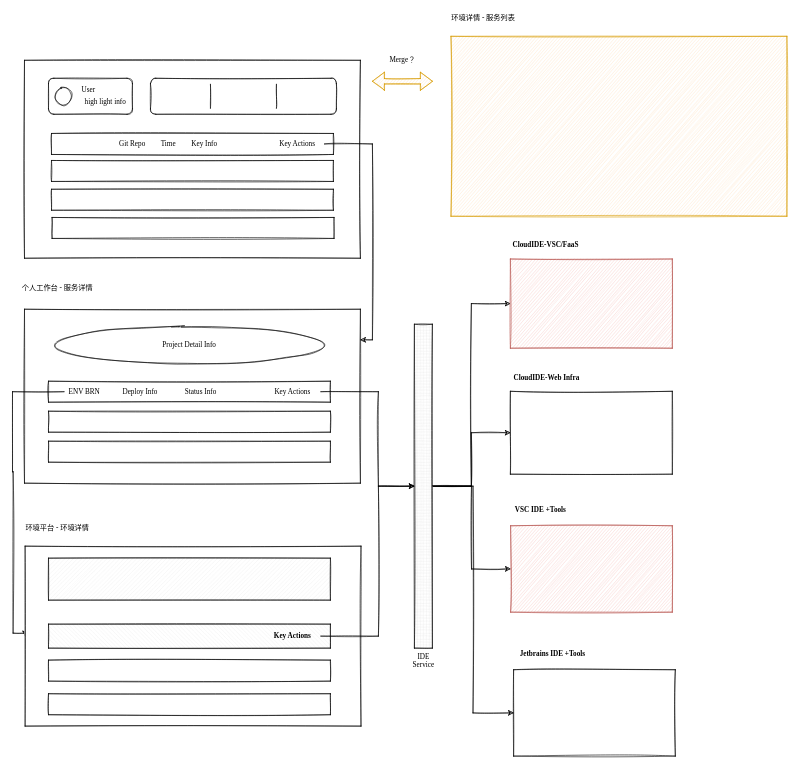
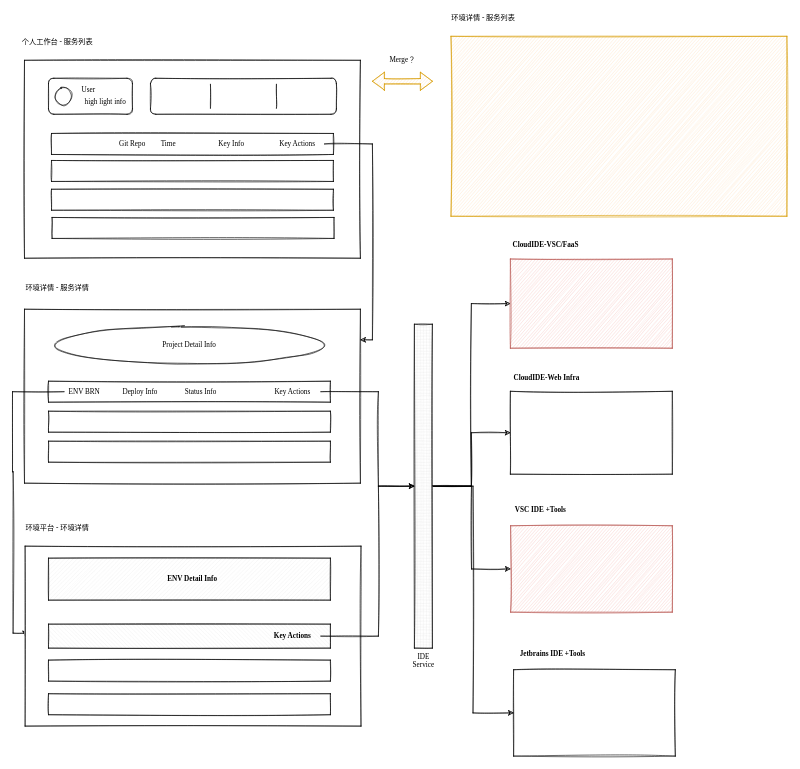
  <mxCell id="0" />
  <mxCell id="1" parent="0" />
  <mxCell id="2" value="" style="rounded=0;whiteSpace=wrap;html=1;sketch=1;" vertex="1" parent="1"><mxGeometry x="40" y="100" width="560" height="330" as="geometry" /></mxCell>
+ <mxCell id="3" value="个人工作台 - 服务列表" style="text;html=1;strokeColor=none;fillColor=none;align=center;verticalAlign=middle;whiteSpace=wrap;rounded=0;sketch=1;fontFamily=Comic Sans MS;" vertex="1" parent="1"><mxGeometry x="30" y="60" width="130" height="20" as="geometry" /></mxCell>
  <mxCell id="4" value="" style="rounded=1;whiteSpace=wrap;html=1;sketch=1;fontFamily=hannotateSC-W5;" vertex="1" parent="1"><mxGeometry x="80" y="130" width="140" height="60" as="geometry" /></mxCell>
  <mxCell id="5" value="" style="ellipse;whiteSpace=wrap;html=1;aspect=fixed;sketch=1;fontFamily=hannotateSC-W5;" vertex="1" parent="1"><mxGeometry x="90" y="145" width="30" height="30" as="geometry" /></mxCell>
  <mxCell id="6" value="User" style="text;html=1;strokeColor=none;fillColor=none;align=center;verticalAlign=middle;whiteSpace=wrap;rounded=0;sketch=1;fontFamily=Comic Sans MS;" vertex="1" parent="1"><mxGeometry x="127" y="140" width="40" height="20" as="geometry" /></mxCell>
  <mxCell id="7" value="high light info" style="text;html=1;strokeColor=none;fillColor=none;align=center;verticalAlign=middle;whiteSpace=wrap;rounded=0;sketch=1;fontFamily=Comic Sans MS;" vertex="1" parent="1"><mxGeometry x="130" y="160" width="90" height="20" as="geometry" /></mxCell>
  <mxCell id="8" value="" style="rounded=1;whiteSpace=wrap;html=1;sketch=1;fontFamily=hannotateSC-W5;" vertex="1" parent="1"><mxGeometry x="250" y="130" width="310" height="60" as="geometry" /></mxCell>
  <mxCell id="9" value="" style="rounded=0;whiteSpace=wrap;html=1;sketch=1;fontFamily=hannotateSC-W5;" vertex="1" parent="1"><mxGeometry x="85" y="222" width="470" height="35" as="geometry" /></mxCell>
  <mxCell id="10" value="" style="rounded=0;whiteSpace=wrap;html=1;sketch=1;fontFamily=hannotateSC-W5;" vertex="1" parent="1"><mxGeometry x="85" y="267" width="470" height="35" as="geometry" /></mxCell>
  <mxCell id="11" value="" style="rounded=0;whiteSpace=wrap;html=1;sketch=1;fontFamily=hannotateSC-W5;" vertex="1" parent="1"><mxGeometry x="85" y="315" width="470" height="35" as="geometry" /></mxCell>
  <mxCell id="12" value="" style="rounded=0;whiteSpace=wrap;html=1;sketch=1;fontFamily=hannotateSC-W5;" vertex="1" parent="1"><mxGeometry x="86" y="362" width="470" height="35" as="geometry" /></mxCell>
  <mxCell id="13" value="" style="endArrow=none;html=1;fontFamily=hannotateSC-W5;sketch=1;" edge="1" parent="1"><mxGeometry width="50" height="50" relative="1" as="geometry"><mxPoint x="460" y="180" as="sourcePoint" /><mxPoint x="460" y="140" as="targetPoint" /></mxGeometry></mxCell>
  <mxCell id="14" value="" style="endArrow=none;html=1;fontFamily=hannotateSC-W5;sketch=1;" edge="1" parent="1"><mxGeometry width="50" height="50" relative="1" as="geometry"><mxPoint x="350" y="180" as="sourcePoint" /><mxPoint x="350" y="140" as="targetPoint" /></mxGeometry></mxCell>
  <mxCell id="15" value="Git Repo" style="text;html=1;strokeColor=none;fillColor=none;align=center;verticalAlign=middle;whiteSpace=wrap;rounded=0;sketch=1;fontFamily=Comic Sans MS;" vertex="1" parent="1"><mxGeometry x="190" y="229.5" width="60" height="20" as="geometry" /></mxCell>
  <mxCell id="16" value="Time" style="text;html=1;strokeColor=none;fillColor=none;align=center;verticalAlign=middle;whiteSpace=wrap;rounded=0;sketch=1;fontFamily=Comic Sans MS;" vertex="1" parent="1"><mxGeometry x="250" y="229.5" width="60" height="20" as="geometry" /></mxCell>
- <mxCell id="17" value="Key Info" style="text;html=1;strokeColor=none;fillColor=none;align=center;verticalAlign=middle;whiteSpace=wrap;rounded=0;sketch=1;fontFamily=Comic Sans MS;" vertex="1" parent="1"><mxGeometry x="310" y="229.5" width="60" height="20" as="geometry" /></mxCell>
+ <mxCell id="17" value="Key Info" style="text;html=1;strokeColor=none;fillColor=none;align=center;verticalAlign=middle;whiteSpace=wrap;rounded=0;sketch=1;fontFamily=Comic Sans MS;" vertex="1" parent="1"><mxGeometry x="355" y="229.5" width="60" height="20" as="geometry" /></mxCell>
  <mxCell id="18" style="edgeStyle=orthogonalEdgeStyle;rounded=0;sketch=1;orthogonalLoop=1;jettySize=auto;html=1;entryX=1;entryY=0.176;entryDx=0;entryDy=0;fontFamily=Comic Sans MS;entryPerimeter=0;" edge="1" parent="1" source="19" target="21"><mxGeometry relative="1" as="geometry"><Array as="points"><mxPoint x="620" y="240" /><mxPoint x="620" y="566" /></Array></mxGeometry></mxCell>
  <mxCell id="19" value="Key Actions" style="text;html=1;strokeColor=none;fillColor=none;align=center;verticalAlign=middle;whiteSpace=wrap;rounded=0;sketch=1;fontFamily=Comic Sans MS;" vertex="1" parent="1"><mxGeometry x="450" y="229.5" width="90" height="20" as="geometry" /></mxCell>
  <mxCell id="20" value="" style="group" vertex="1" connectable="0" parent="1"><mxGeometry x="30" y="470" width="570" height="335" as="geometry" /></mxCell>
  <mxCell id="21" value="" style="rounded=0;whiteSpace=wrap;html=1;sketch=1;" vertex="1" parent="20"><mxGeometry x="10" y="45" width="560" height="290" as="geometry" /></mxCell>
- <mxCell id="22" value="个人工作台 - 服务详情" style="text;html=1;strokeColor=none;fillColor=none;align=center;verticalAlign=middle;whiteSpace=wrap;rounded=0;sketch=1;fontFamily=Comic Sans MS;" vertex="1" parent="20"><mxGeometry width="130" height="20" as="geometry" /></mxCell>
+ <mxCell id="22" value="环境详情 - 服务详情" style="text;html=1;strokeColor=none;fillColor=none;align=center;verticalAlign=middle;whiteSpace=wrap;rounded=0;sketch=1;fontFamily=Comic Sans MS;" vertex="1" parent="20"><mxGeometry width="130" height="20" as="geometry" /></mxCell>
  <mxCell id="23" value="Project Detail Info" style="ellipse;whiteSpace=wrap;html=1;sketch=1;fontFamily=Comic Sans MS;" vertex="1" parent="20"><mxGeometry x="50" y="75" width="470" height="60" as="geometry" /></mxCell>
  <mxCell id="24" value="" style="rounded=0;whiteSpace=wrap;html=1;sketch=1;fontFamily=hannotateSC-W5;" vertex="1" parent="20"><mxGeometry x="50" y="165" width="470" height="35" as="geometry" /></mxCell>
  <mxCell id="25" value="ENV BRN" style="text;html=1;strokeColor=none;fillColor=none;align=center;verticalAlign=middle;whiteSpace=wrap;rounded=0;sketch=1;fontFamily=Comic Sans MS;" vertex="1" parent="20"><mxGeometry x="76" y="172.5" width="68" height="20" as="geometry" /></mxCell>
  <mxCell id="26" value="Deploy Info" style="text;html=1;strokeColor=none;fillColor=none;align=center;verticalAlign=middle;whiteSpace=wrap;rounded=0;sketch=1;fontFamily=Comic Sans MS;" vertex="1" parent="20"><mxGeometry x="156" y="172.5" width="94" height="20" as="geometry" /></mxCell>
  <mxCell id="27" value="Status Info" style="text;html=1;strokeColor=none;fillColor=none;align=center;verticalAlign=middle;whiteSpace=wrap;rounded=0;sketch=1;fontFamily=Comic Sans MS;" vertex="1" parent="20"><mxGeometry x="257" y="172.5" width="94" height="20" as="geometry" /></mxCell>
  <mxCell id="28" value="Key Actions" style="text;html=1;strokeColor=none;fillColor=none;align=center;verticalAlign=middle;whiteSpace=wrap;rounded=0;sketch=1;fontFamily=Comic Sans MS;" vertex="1" parent="20"><mxGeometry x="410" y="172.5" width="94" height="20" as="geometry" /></mxCell>
  <mxCell id="29" value="" style="rounded=0;whiteSpace=wrap;html=1;sketch=1;fontFamily=hannotateSC-W5;" vertex="1" parent="20"><mxGeometry x="50" y="215" width="470" height="35" as="geometry" /></mxCell>
  <mxCell id="30" value="" style="rounded=0;whiteSpace=wrap;html=1;sketch=1;fontFamily=hannotateSC-W5;" vertex="1" parent="20"><mxGeometry x="50" y="265" width="470" height="35" as="geometry" /></mxCell>
  <mxCell id="31" style="edgeStyle=orthogonalEdgeStyle;rounded=0;sketch=1;orthogonalLoop=1;jettySize=auto;html=1;entryX=0;entryY=0.5;entryDx=0;entryDy=0;fontFamily=Comic Sans MS;" edge="1" parent="1" source="25" target="51"><mxGeometry relative="1" as="geometry"><Array as="points"><mxPoint x="20" y="653" /><mxPoint x="20" y="786" /><mxPoint x="21" y="786" /><mxPoint x="21" y="1055" /></Array></mxGeometry></mxCell>
  <mxCell id="32" style="edgeStyle=orthogonalEdgeStyle;rounded=0;sketch=1;orthogonalLoop=1;jettySize=auto;html=1;entryX=0;entryY=0.5;entryDx=0;entryDy=0;fontFamily=Comic Sans MS;fontSize=12;" edge="1" parent="1" source="36" target="42"><mxGeometry relative="1" as="geometry" /></mxCell>
  <mxCell id="33" style="edgeStyle=orthogonalEdgeStyle;rounded=0;sketch=1;orthogonalLoop=1;jettySize=auto;html=1;fontFamily=Comic Sans MS;fontSize=12;entryX=0;entryY=0.5;entryDx=0;entryDy=0;" edge="1" parent="1" source="36" target="48"><mxGeometry relative="1" as="geometry" /></mxCell>
  <mxCell id="34" style="edgeStyle=orthogonalEdgeStyle;rounded=0;sketch=1;orthogonalLoop=1;jettySize=auto;html=1;fontFamily=Comic Sans MS;fontSize=12;" edge="1" parent="1" source="36" target="45"><mxGeometry relative="1" as="geometry" /></mxCell>
  <mxCell id="35" style="edgeStyle=orthogonalEdgeStyle;rounded=0;sketch=1;orthogonalLoop=1;jettySize=auto;html=1;fontFamily=Comic Sans MS;fontSize=12;" edge="1" parent="1" source="36" target="39"><mxGeometry relative="1" as="geometry" /></mxCell>
  <mxCell id="36" value="IDE &lt;br&gt;Service" style="verticalLabelPosition=bottom;verticalAlign=top;html=1;shape=mxgraph.basic.patternFillRect;fillStyle=grid;step=5;fillStrokeWidth=0.2;fillStrokeColor=#dddddd;shadow=0;glass=0;sketch=1;fontFamily=Comic Sans MS;fontSize=12;" vertex="1" parent="1"><mxGeometry x="690" y="540" width="30" height="540" as="geometry" /></mxCell>
  <mxCell id="37" style="edgeStyle=orthogonalEdgeStyle;rounded=0;sketch=1;orthogonalLoop=1;jettySize=auto;html=1;fontFamily=Comic Sans MS;fontSize=12;entryX=0;entryY=0.5;entryDx=0;entryDy=0;entryPerimeter=0;" edge="1" parent="1" source="28" target="36"><mxGeometry relative="1" as="geometry"><mxPoint x="720" y="653" as="targetPoint" /><Array as="points"><mxPoint x="630" y="653" /><mxPoint x="630" y="810" /></Array></mxGeometry></mxCell>
  <mxCell id="38" value="" style="group" vertex="1" connectable="0" parent="1"><mxGeometry x="845" y="840" width="275" height="180" as="geometry" /></mxCell>
  <mxCell id="39" value="" style="rounded=0;whiteSpace=wrap;html=1;sketch=1;fillColor=#f8cecc;strokeColor=#b85450;" vertex="1" parent="38"><mxGeometry x="5.392" y="36" width="269.608" height="144" as="geometry" /></mxCell>
  <mxCell id="40" value="VSC IDE +Tools" style="text;html=1;align=center;verticalAlign=middle;resizable=0;points=[];autosize=1;fontSize=12;fontFamily=Comic Sans MS;fontStyle=1" vertex="1" parent="38"><mxGeometry x="-0.392" width="110" height="20" as="geometry" /></mxCell>
  <mxCell id="41" value="" style="group" vertex="1" connectable="0" parent="1"><mxGeometry x="840" y="397" width="280" height="183" as="geometry" /></mxCell>
  <mxCell id="42" value="" style="rounded=0;whiteSpace=wrap;html=1;sketch=1;fillColor=#f8cecc;strokeColor=#b85450;" vertex="1" parent="41"><mxGeometry x="10" y="34.256" width="270" height="148.744" as="geometry" /></mxCell>
  <mxCell id="43" value="CloudIDE-VSC/FaaS&amp;nbsp;" style="text;html=1;align=center;verticalAlign=middle;resizable=0;points=[];autosize=1;fontSize=12;fontFamily=Comic Sans MS;fontStyle=1" vertex="1" parent="41"><mxGeometry width="140" height="20" as="geometry" /></mxCell>
  <mxCell id="44" value="" style="group" vertex="1" connectable="0" parent="1"><mxGeometry x="840" y="620" width="280" height="170" as="geometry" /></mxCell>
  <mxCell id="45" value="" style="rounded=0;whiteSpace=wrap;html=1;sketch=1;" vertex="1" parent="44"><mxGeometry x="10" y="31.823" width="270" height="138.177" as="geometry" /></mxCell>
  <mxCell id="46" value="CloudIDE-Web Infra" style="text;html=1;align=center;verticalAlign=middle;resizable=0;points=[];autosize=1;fontSize=12;fontFamily=Comic Sans MS;fontStyle=1" vertex="1" parent="44"><mxGeometry width="140" height="20" as="geometry" /></mxCell>
  <mxCell id="47" value="" style="group" vertex="1" connectable="0" parent="1"><mxGeometry x="850" y="1080" width="275" height="180" as="geometry" /></mxCell>
  <mxCell id="48" value="" style="rounded=0;whiteSpace=wrap;html=1;sketch=1;" vertex="1" parent="47"><mxGeometry x="5.392" y="36" width="269.608" height="144" as="geometry" /></mxCell>
  <mxCell id="49" value="Jetbrains IDE +Tools" style="text;html=1;align=center;verticalAlign=middle;resizable=0;points=[];autosize=1;fontSize=12;fontFamily=Comic Sans MS;fontStyle=1" vertex="1" parent="47"><mxGeometry x="-0.002" width="140" height="20" as="geometry" /></mxCell>
  <mxCell id="50" value="" style="group" vertex="1" connectable="0" parent="1"><mxGeometry x="30" y="870" width="571" height="340" as="geometry" /></mxCell>
  <mxCell id="51" value="" style="rounded=0;whiteSpace=wrap;html=1;sketch=1;" vertex="1" parent="50"><mxGeometry x="11" y="40" width="560" height="300" as="geometry" /></mxCell>
  <mxCell id="52" value="环境平台 - 环境详情" style="text;html=1;strokeColor=none;fillColor=none;align=center;verticalAlign=middle;whiteSpace=wrap;rounded=0;sketch=1;fontFamily=Comic Sans MS;" vertex="1" parent="50"><mxGeometry width="130" height="20" as="geometry" /></mxCell>
  <mxCell id="53" value="" style="verticalLabelPosition=bottom;verticalAlign=top;html=1;shape=mxgraph.basic.patternFillRect;fillStyle=diag;step=5;fillStrokeWidth=0.2;fillStrokeColor=#dddddd;shadow=0;glass=0;sketch=1;fontFamily=Comic Sans MS;" vertex="1" parent="50"><mxGeometry x="50" y="60" width="470" height="70" as="geometry" /></mxCell>
+ <mxCell id="54" value="ENV Detail Info" style="text;html=1;strokeColor=none;fillColor=none;align=center;verticalAlign=middle;whiteSpace=wrap;rounded=0;sketch=1;fontFamily=Comic Sans MS;fontSize=12;fontStyle=1" vertex="1" parent="50"><mxGeometry x="225" y="85" width="130" height="20" as="geometry" /></mxCell>
  <mxCell id="55" value="" style="verticalLabelPosition=bottom;verticalAlign=top;html=1;shape=mxgraph.basic.patternFillRect;fillStyle=diagRev;step=5;fillStrokeWidth=0.2;fillStrokeColor=#dddddd;shadow=0;glass=0;sketch=1;fontFamily=Comic Sans MS;fontSize=12;" vertex="1" parent="50"><mxGeometry x="50" y="170" width="470" height="40" as="geometry" /></mxCell>
  <mxCell id="56" value="Key Actions" style="text;html=1;strokeColor=none;fillColor=none;align=center;verticalAlign=middle;whiteSpace=wrap;rounded=0;sketch=1;fontFamily=Comic Sans MS;fontStyle=1" vertex="1" parent="50"><mxGeometry x="410" y="180" width="94" height="20" as="geometry" /></mxCell>
  <mxCell id="57" value="" style="rounded=0;whiteSpace=wrap;html=1;sketch=1;fontFamily=hannotateSC-W5;" vertex="1" parent="50"><mxGeometry x="50" y="230" width="470" height="35" as="geometry" /></mxCell>
  <mxCell id="58" value="" style="rounded=0;whiteSpace=wrap;html=1;sketch=1;fontFamily=hannotateSC-W5;" vertex="1" parent="50"><mxGeometry x="50" y="286" width="470" height="35" as="geometry" /></mxCell>
  <mxCell id="59" value="" style="rounded=0;whiteSpace=wrap;html=1;sketch=1;fillColor=#ffe6cc;strokeColor=#d79b00;" vertex="1" parent="1"><mxGeometry x="751" y="60" width="560" height="300" as="geometry" /></mxCell>
  <mxCell id="60" value="环境详情 - 服务列表" style="text;html=1;strokeColor=none;fillColor=none;align=center;verticalAlign=middle;whiteSpace=wrap;rounded=0;sketch=1;fontFamily=Comic Sans MS;" vertex="1" parent="1"><mxGeometry x="740" y="20" width="130" height="20" as="geometry" /></mxCell>
  <mxCell id="61" value="" style="shape=doubleArrow;whiteSpace=wrap;html=1;shadow=0;glass=0;sketch=1;fontFamily=Comic Sans MS;fontSize=12;fillColor=#ffe6cc;strokeColor=#d79b00;" vertex="1" parent="1"><mxGeometry x="620" y="120" width="100" height="30" as="geometry" /></mxCell>
  <mxCell id="62" value="Merge？" style="text;html=1;align=center;verticalAlign=middle;resizable=0;points=[];autosize=1;fontSize=12;fontFamily=Comic Sans MS;" vertex="1" parent="1"><mxGeometry x="640" y="90" width="60" height="20" as="geometry" /></mxCell>
  <mxCell id="63" style="edgeStyle=orthogonalEdgeStyle;rounded=0;sketch=1;orthogonalLoop=1;jettySize=auto;html=1;entryX=0;entryY=0.5;entryDx=0;entryDy=0;entryPerimeter=0;fontFamily=Comic Sans MS;fontSize=12;" edge="1" parent="1" source="56" target="36"><mxGeometry relative="1" as="geometry"><Array as="points"><mxPoint x="630" y="1060" /><mxPoint x="630" y="810" /></Array></mxGeometry></mxCell>
